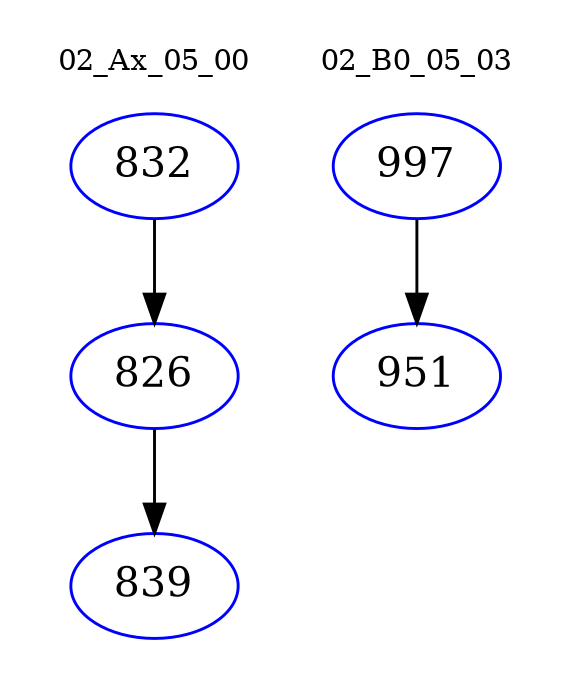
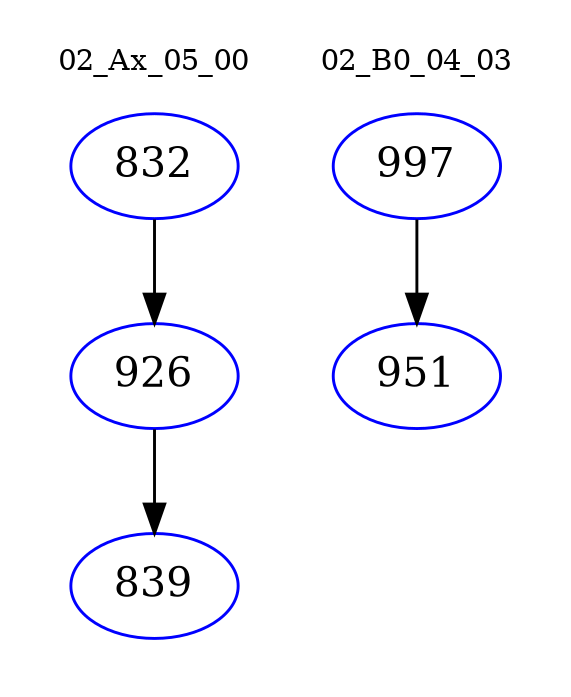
  digraph {
    node [color=blue]
    edge [color=black]
    n1 [label=832]
-   n2 [label=826]
+   n2 [label=926]
    n3 [label=839]
    n4 [label=997]
    n5 [label=951]
    subgraph cluster_1 {
      color=white
      fontsize=10
      label="02_Ax_05_00"
      n1
      n2
      n3
    }
    subgraph cluster_2 {
      color=white
      fontsize=10
-     label="02_B0_05_03"
+     label="02_B0_04_03"
      n4
      n5
    }
    n1 -> n2
    n2 -> n3
    n4 -> n5
  }
